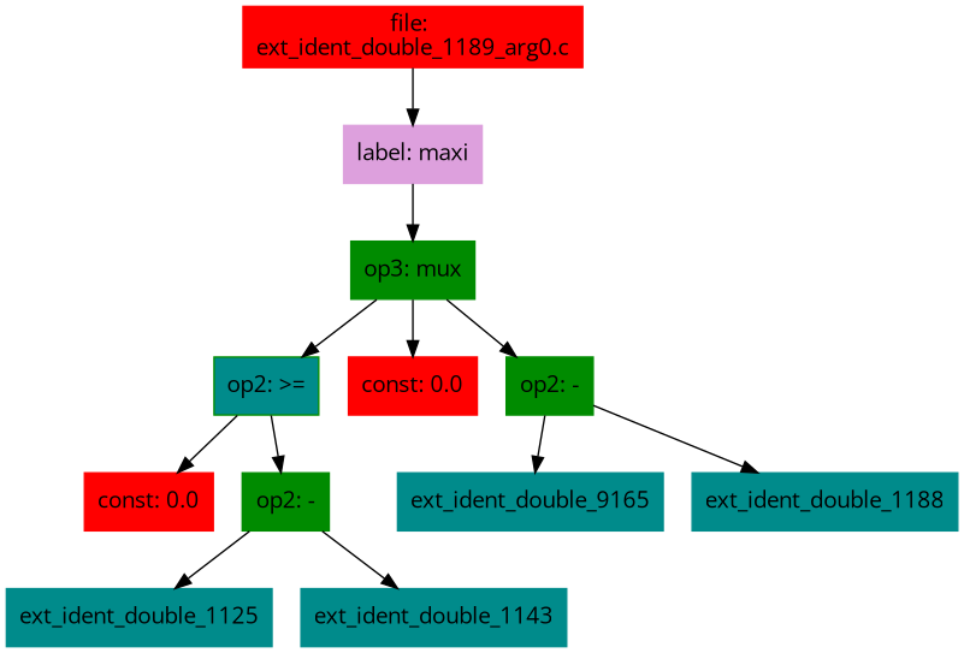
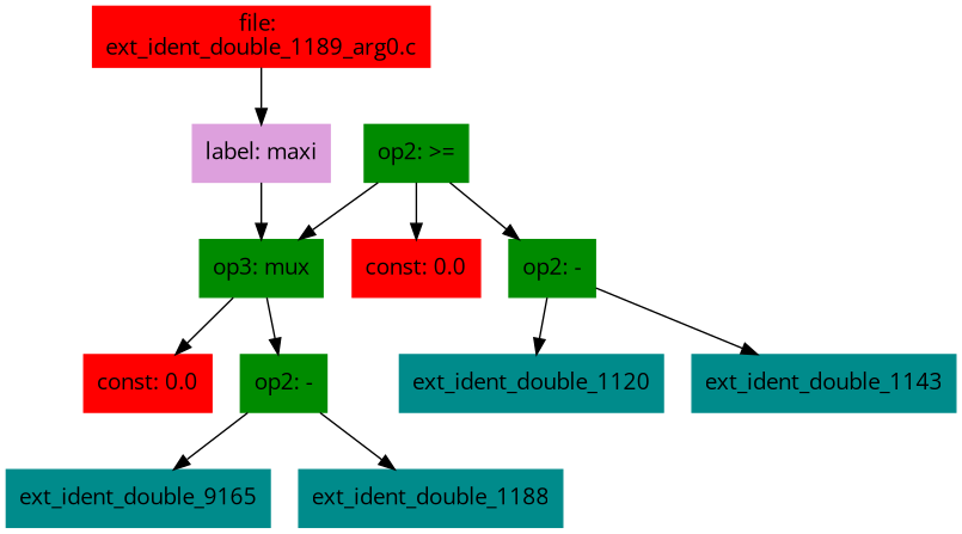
  digraph {
    fontname="Open Sans"
    node [color=green4 fontname="Open Sans" shape=box style=filled]
    edge [fontname="Open Sans"]
    n1 [color=red label="file: \next_ident_double_1189_arg0.c"]
    n2 [color=plum label="label: maxi"]
    n3 [label="op3: mux"]
-   n4 [label="op2: >=" fillcolor=cyan4]
+   n4 [label="op2: >="]
    n5 [color=red1 label="const: 0.0"]
    n6 [label="op2: -"]
    n7 [color=red1 label="const: 0.0"]
    n8 [label="op2: -"]
    n9 [color=cyan4 label=ext_ident_double_9165]
    n10 [color=cyan4 label=ext_ident_double_1188]
-   n11 [color=cyan4 label=ext_ident_double_1125]
+   n11 [color=cyan4 label=ext_ident_double_1120]
    n12 [color=cyan4 label=ext_ident_double_1143]
    n1 -> n2
    n2 -> n3
-   n3 -> n4
+   n4 -> n3
    n3 -> n5
    n3 -> n6
    n4 -> n7
    n4 -> n8
    n6 -> n9
    n6 -> n10
    n8 -> n11
    n8 -> n12
  }
